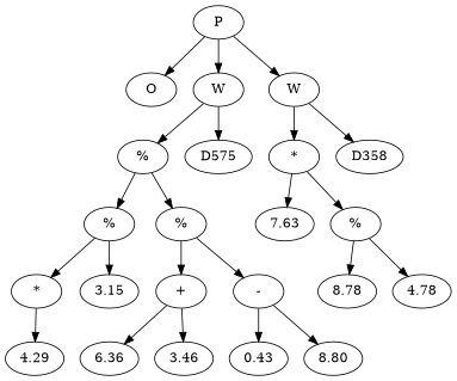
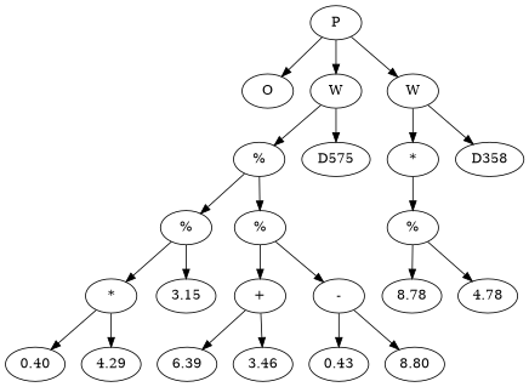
  digraph {
    n1 [label=O]
    n2 [label=P]
    n3 [label=W]
    n4 [label=W]
    n5 [label="%"]
    n6 [label=D575]
    n7 [label="*"]
    n8 [label=D358]
    n9 [label="%"]
    n10 [label="%"]
    n11 [label="*"]
    n12 [label=3.15]
    n13 [label="+"]
    n14 [label="-"]
+   n15 [label=0.40]
    n16 [label=4.29]
-   n17 [label=6.36]
+   n17 [label=6.39]
    n18 [label=3.46]
    n19 [label=0.43]
    n20 [label=8.80]
-   n21 [label=7.63]
    n22 [label="%"]
    n23 [label=8.78]
    n24 [label=4.78]
    n2 -> n1
    n2 -> n3
    n2 -> n4
    n3 -> n5
    n3 -> n6
    n4 -> n7
    n4 -> n8
    n5 -> n9
    n5 -> n10
-   n7 -> n21
    n7 -> n22
    n9 -> n11
    n9 -> n12
    n10 -> n13
    n10 -> n14
+   n11 -> n15
    n11 -> n16
    n13 -> n17
    n13 -> n18
    n14 -> n19
    n14 -> n20
    n22 -> n23
    n22 -> n24
  }
